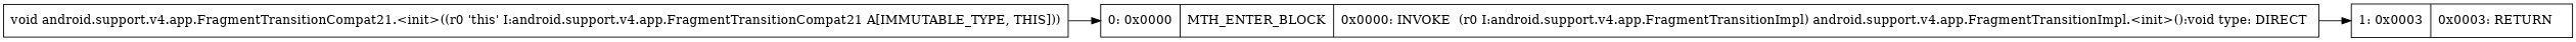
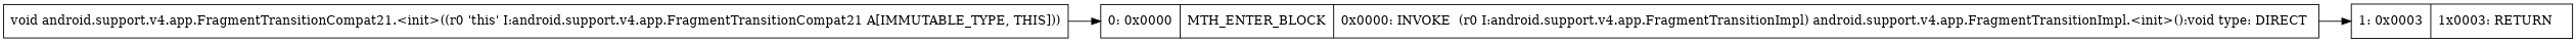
  digraph {
    rankdir=LR
    node [shape=record]
    n1 [label="{0\:\ 0x0000|MTH_ENTER_BLOCK\l|0x0000: INVOKE  (r0 I:android.support.v4.app.FragmentTransitionImpl) android.support.v4.app.FragmentTransitionImpl.\<init\>():void type: DIRECT \l}"]
-   n2 [label="{1\:\ 0x0003|0x0003: RETURN   \l}"]
+   n2 [label="{1\:\ 0x0003|1x0003: RETURN   \l}"]
    n3 [label="{void android.support.v4.app.FragmentTransitionCompat21.\<init\>((r0 'this' I:android.support.v4.app.FragmentTransitionCompat21 A[IMMUTABLE_TYPE, THIS])) }"]
    n1 -> n2
    n3 -> n1
  }
